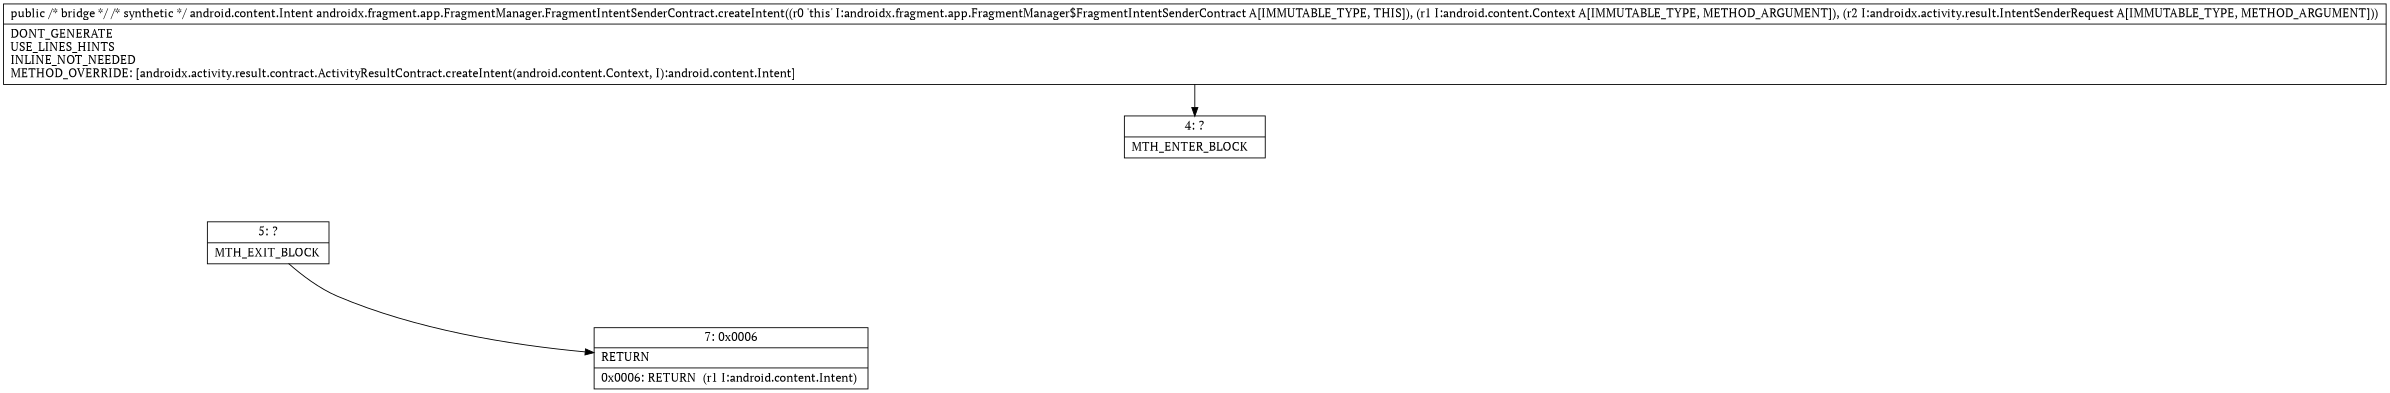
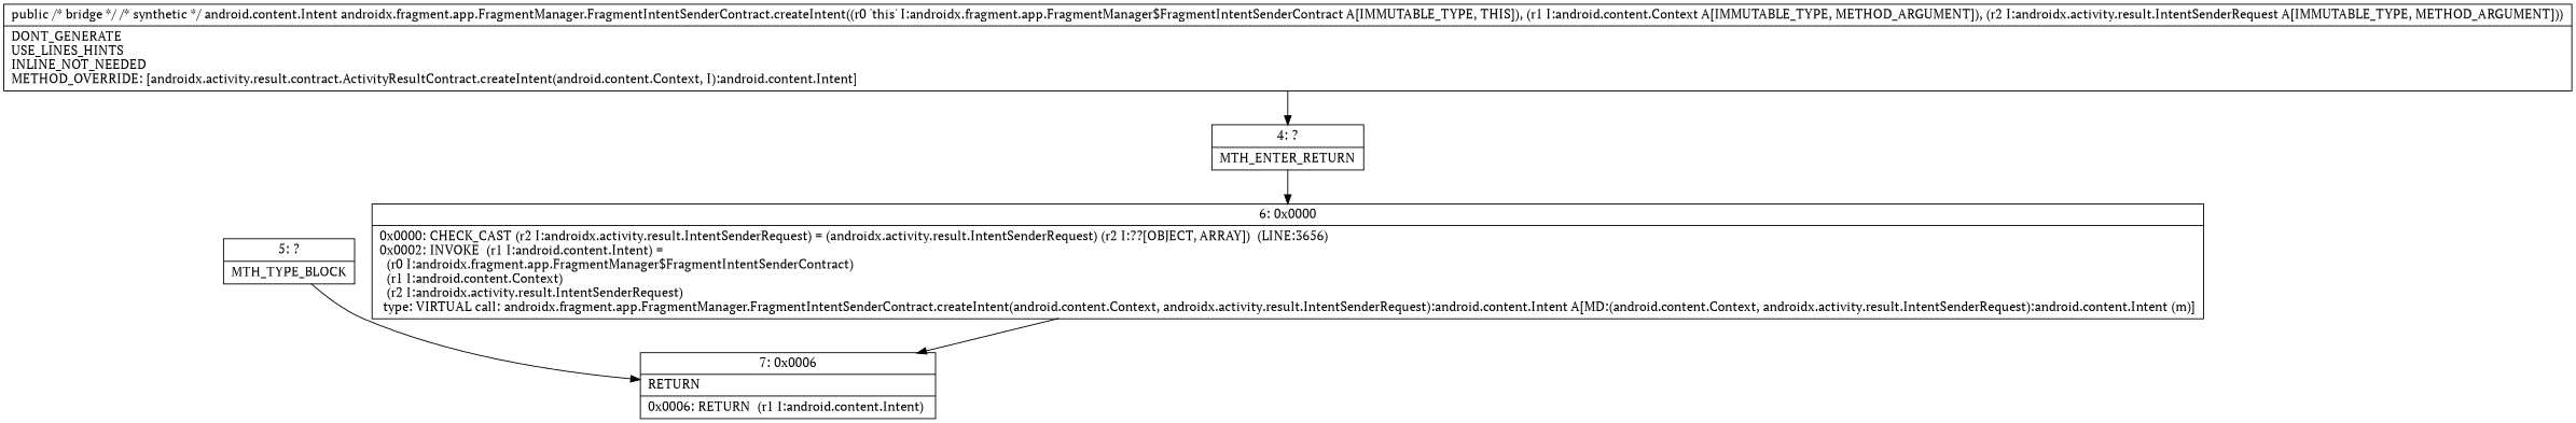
  digraph {
    fontname="PT Serif"
    node [fontname="PT Serif" shape=record]
    edge [fontname="PT Serif"]
-   n1 [label="{4\:\ ?|MTH_ENTER_BLOCK\l}"]
+   n1 [label="{4\:\ ?|MTH_ENTER_RETURN\l}"]
+   n2 [label="{6\:\ 0x0000|0x0000: CHECK_CAST (r2 I:androidx.activity.result.IntentSenderRequest) = (androidx.activity.result.IntentSenderRequest) (r2 I:??[OBJECT, ARRAY])  (LINE:3656)\l0x0002: INVOKE  (r1 I:android.content.Intent) = \l  (r0 I:androidx.fragment.app.FragmentManager$FragmentIntentSenderContract)\l  (r1 I:android.content.Context)\l  (r2 I:androidx.activity.result.IntentSenderRequest)\l type: VIRTUAL call: androidx.fragment.app.FragmentManager.FragmentIntentSenderContract.createIntent(android.content.Context, androidx.activity.result.IntentSenderRequest):android.content.Intent A[MD:(android.content.Context, androidx.activity.result.IntentSenderRequest):android.content.Intent (m)]\l}"]
    n3 [label="{7\:\ 0x0006|RETURN\l|0x0006: RETURN  (r1 I:android.content.Intent) \l}"]
-   n4 [label="{5\:\ ?|MTH_EXIT_BLOCK\l}"]
+   n4 [label="{5\:\ ?|MTH_TYPE_BLOCK\l}"]
    n5 [label="{public \/* bridge *\/ \/* synthetic *\/ android.content.Intent androidx.fragment.app.FragmentManager.FragmentIntentSenderContract.createIntent((r0 'this' I:androidx.fragment.app.FragmentManager$FragmentIntentSenderContract A[IMMUTABLE_TYPE, THIS]), (r1 I:android.content.Context A[IMMUTABLE_TYPE, METHOD_ARGUMENT]), (r2 I:androidx.activity.result.IntentSenderRequest A[IMMUTABLE_TYPE, METHOD_ARGUMENT]))  | DONT_GENERATE\lUSE_LINES_HINTS\lINLINE_NOT_NEEDED\lMETHOD_OVERRIDE: [androidx.activity.result.contract.ActivityResultContract.createIntent(android.content.Context, I):android.content.Intent]\l}"]
+   n1 -> n2
+   n2 -> n3
    n4 -> n3
    n5 -> n1
  }
